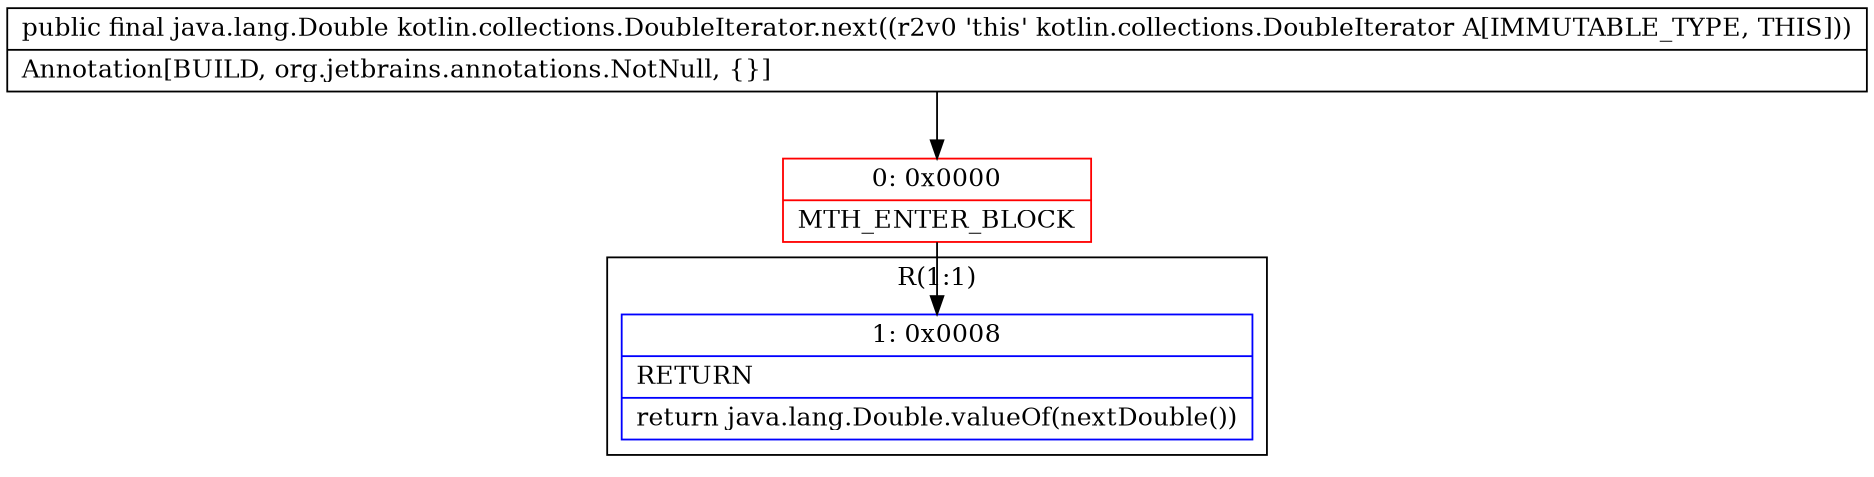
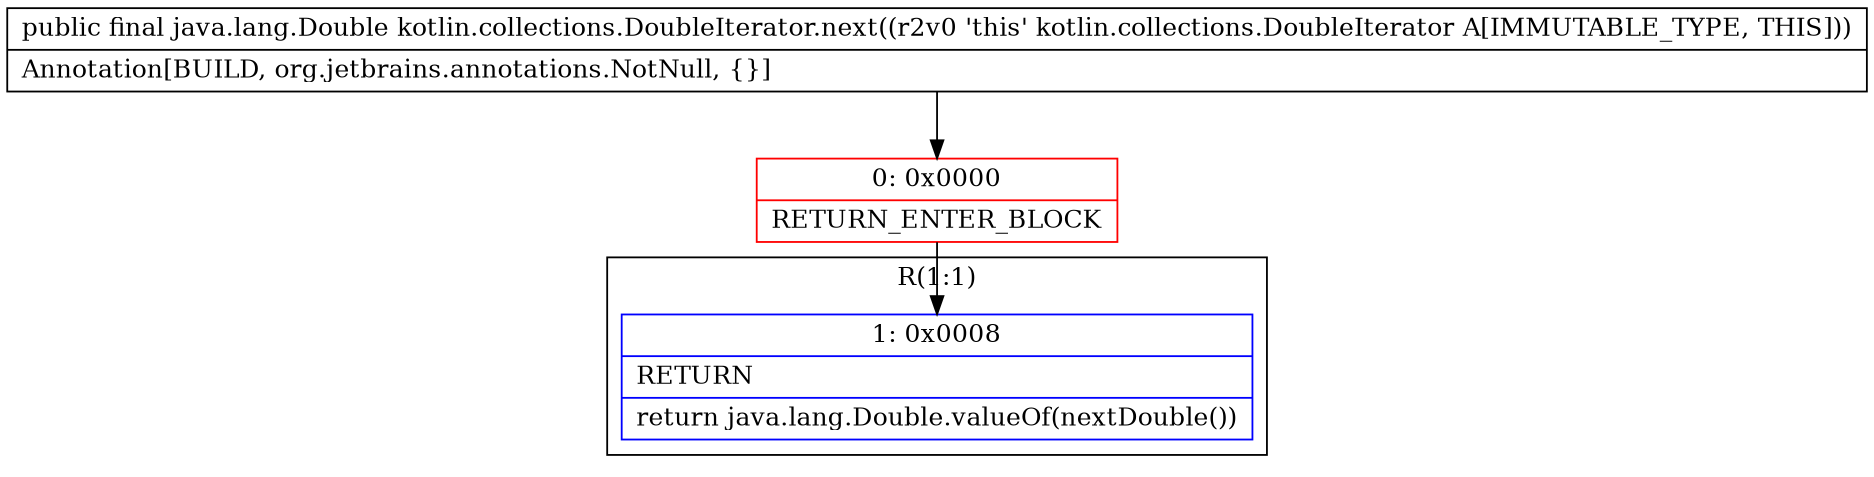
  digraph {
    node [shape=record]
    n1 [color=blue label="{1\:\ 0x0008|RETURN\l|return java.lang.Double.valueOf(nextDouble())\l}"]
-   n2 [color=red label="{0\:\ 0x0000|MTH_ENTER_BLOCK\l}"]
+   n2 [color=red label="{0\:\ 0x0000|RETURN_ENTER_BLOCK\l}"]
    n3 [label="{public final java.lang.Double kotlin.collections.DoubleIterator.next((r2v0 'this' kotlin.collections.DoubleIterator A[IMMUTABLE_TYPE, THIS]))  | Annotation[BUILD, org.jetbrains.annotations.NotNull, \{\}]\l}"]
    subgraph cluster_1 {
      label="R(1:1)"
      n1
    }
    n2 -> n1
    n3 -> n2
  }
